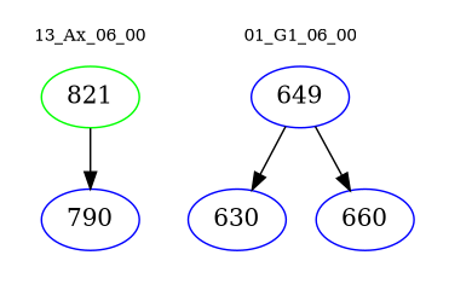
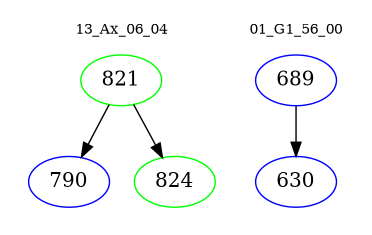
  digraph {
    node [color=blue]
    edge [color=black]
    n1 [color=green label=821]
    n2 [label=790]
-   n4 [label=649]
+   n3 [color=green label=824]
+   n4 [label=689]
    n5 [label=630]
-   n6 [label=660]
    subgraph cluster_1 {
      color=white
      fontsize=10
-     label="13_Ax_06_00"
+     label="13_Ax_06_04"
      n1
      n2
+     n3
    }
    subgraph cluster_2 {
      color=white
      fontsize=10
-     label="01_G1_06_00"
+     label="01_G1_56_00"
      n4
      n5
-     n6
    }
    n1 -> n2
+   n1 -> n3
    n4 -> n5
-   n4 -> n6
  }
